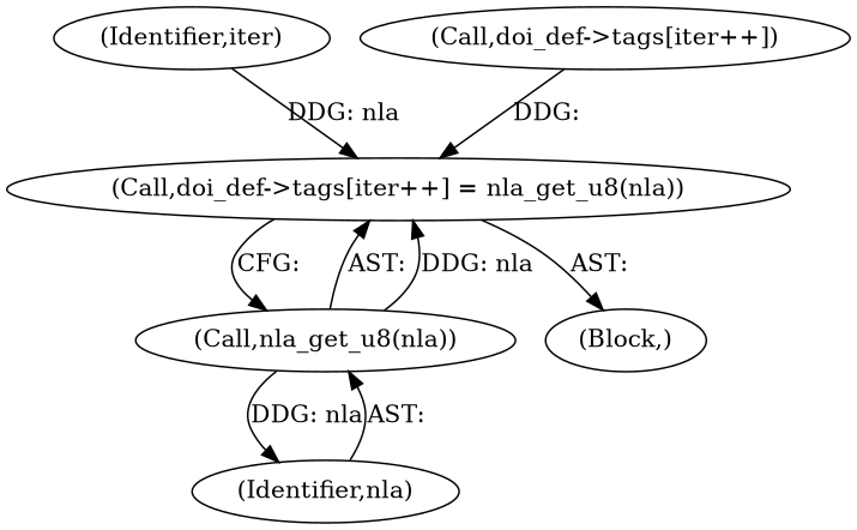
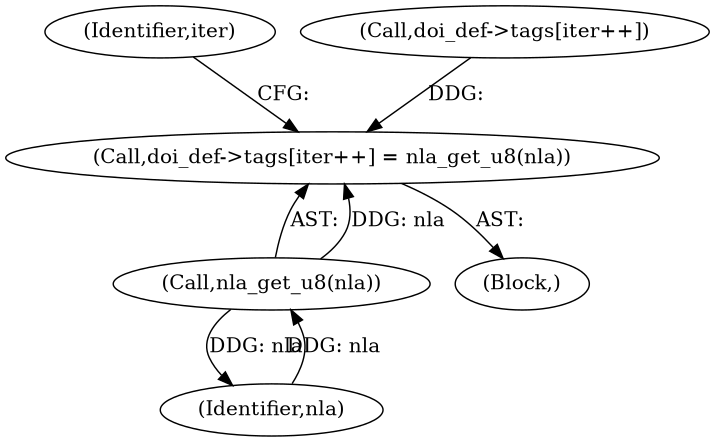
  digraph {
    n1 [label="(Call,doi_def->tags[iter++] = nla_get_u8(nla))"]
    n2 [label="(Call,nla_get_u8(nla))"]
    n3 [label="(Block,)"]
    n4 [label="(Identifier,nla)"]
    n5 [label="(Identifier,iter)"]
    n6 [label="(Call,doi_def->tags[iter++])"]
-   n1 -> n2 [label="CFG: "]
    n1 -> n3 [label="AST: "]
    n2 -> n1 [label="AST: "]
    n2 -> n1 [label="DDG: nla"]
    n2 -> n4 [label="DDG: nla"]
-   n4 -> n2 [label="AST: "]
-   n5 -> n1 [label="DDG: nla"]
+   n4 -> n2 [label="DDG: nla"]
+   n5 -> n1 [label="CFG: "]
    n6 -> n1 [label="DDG: "]
  }
